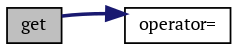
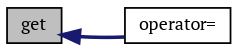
  digraph {
    rankdir=LR
    fontname="PT Serif"
    node [color=black fontname="PT Serif" fontsize=10 shape=record]
    n1 [fillcolor=grey75 fontcolor=black height=0.2 label=get style=filled width=0.4]
    n2 [height=0.2 label="operator=" width=0.4]
-   n2 -> n1 [color=midnightblue dir=back fontname="PT Serif" fontsize=10 labelfontname=FreeSans labelfontsize=10 style=bold]
+   n1 -> n2 [color=midnightblue dir=back fontname="PT Serif" fontsize=10 labelfontname=FreeSans labelfontsize=10 style=bold]
  }
